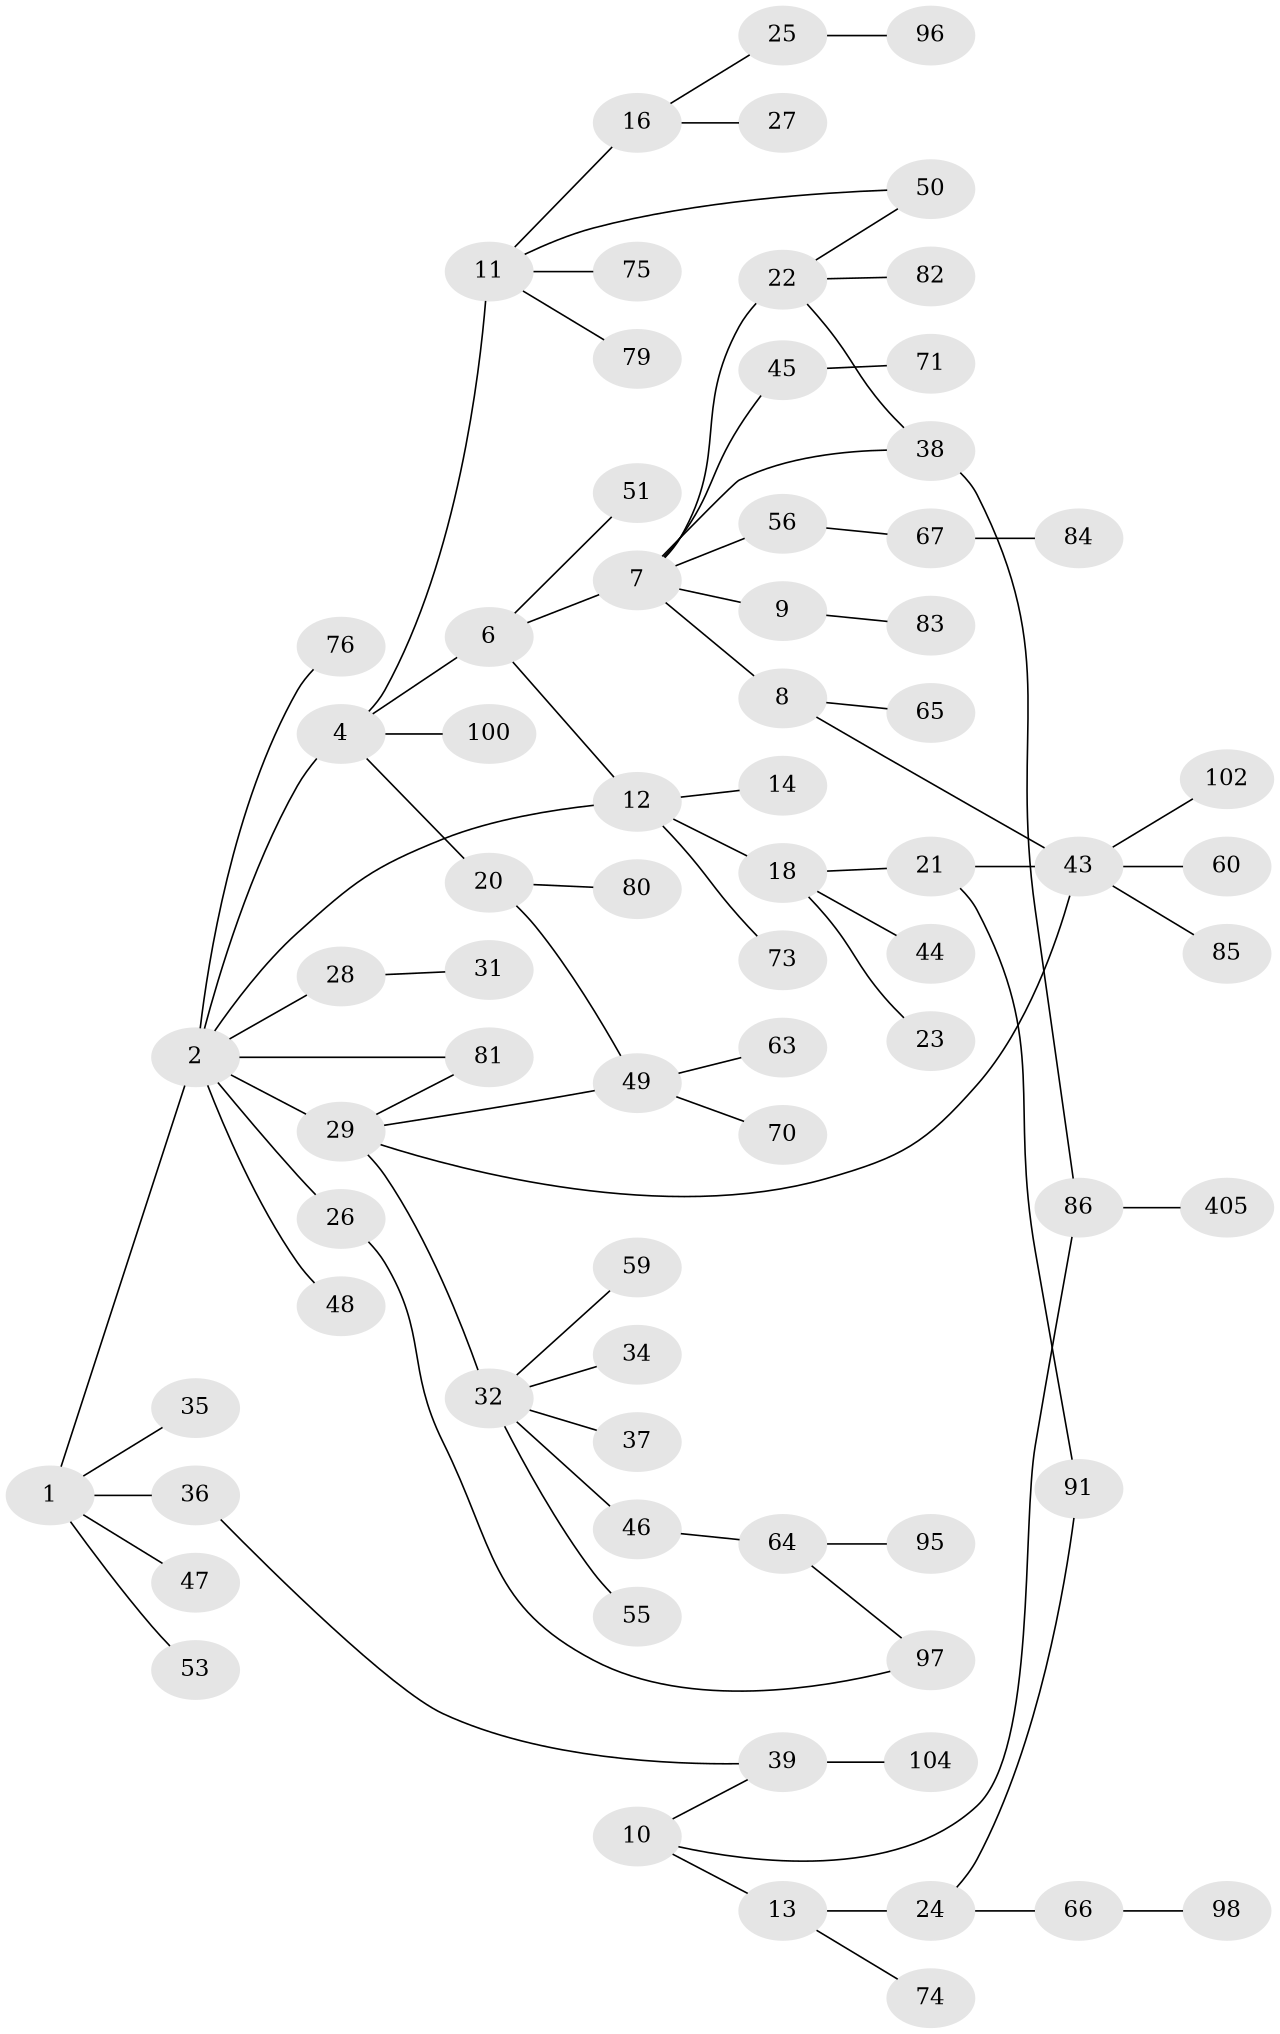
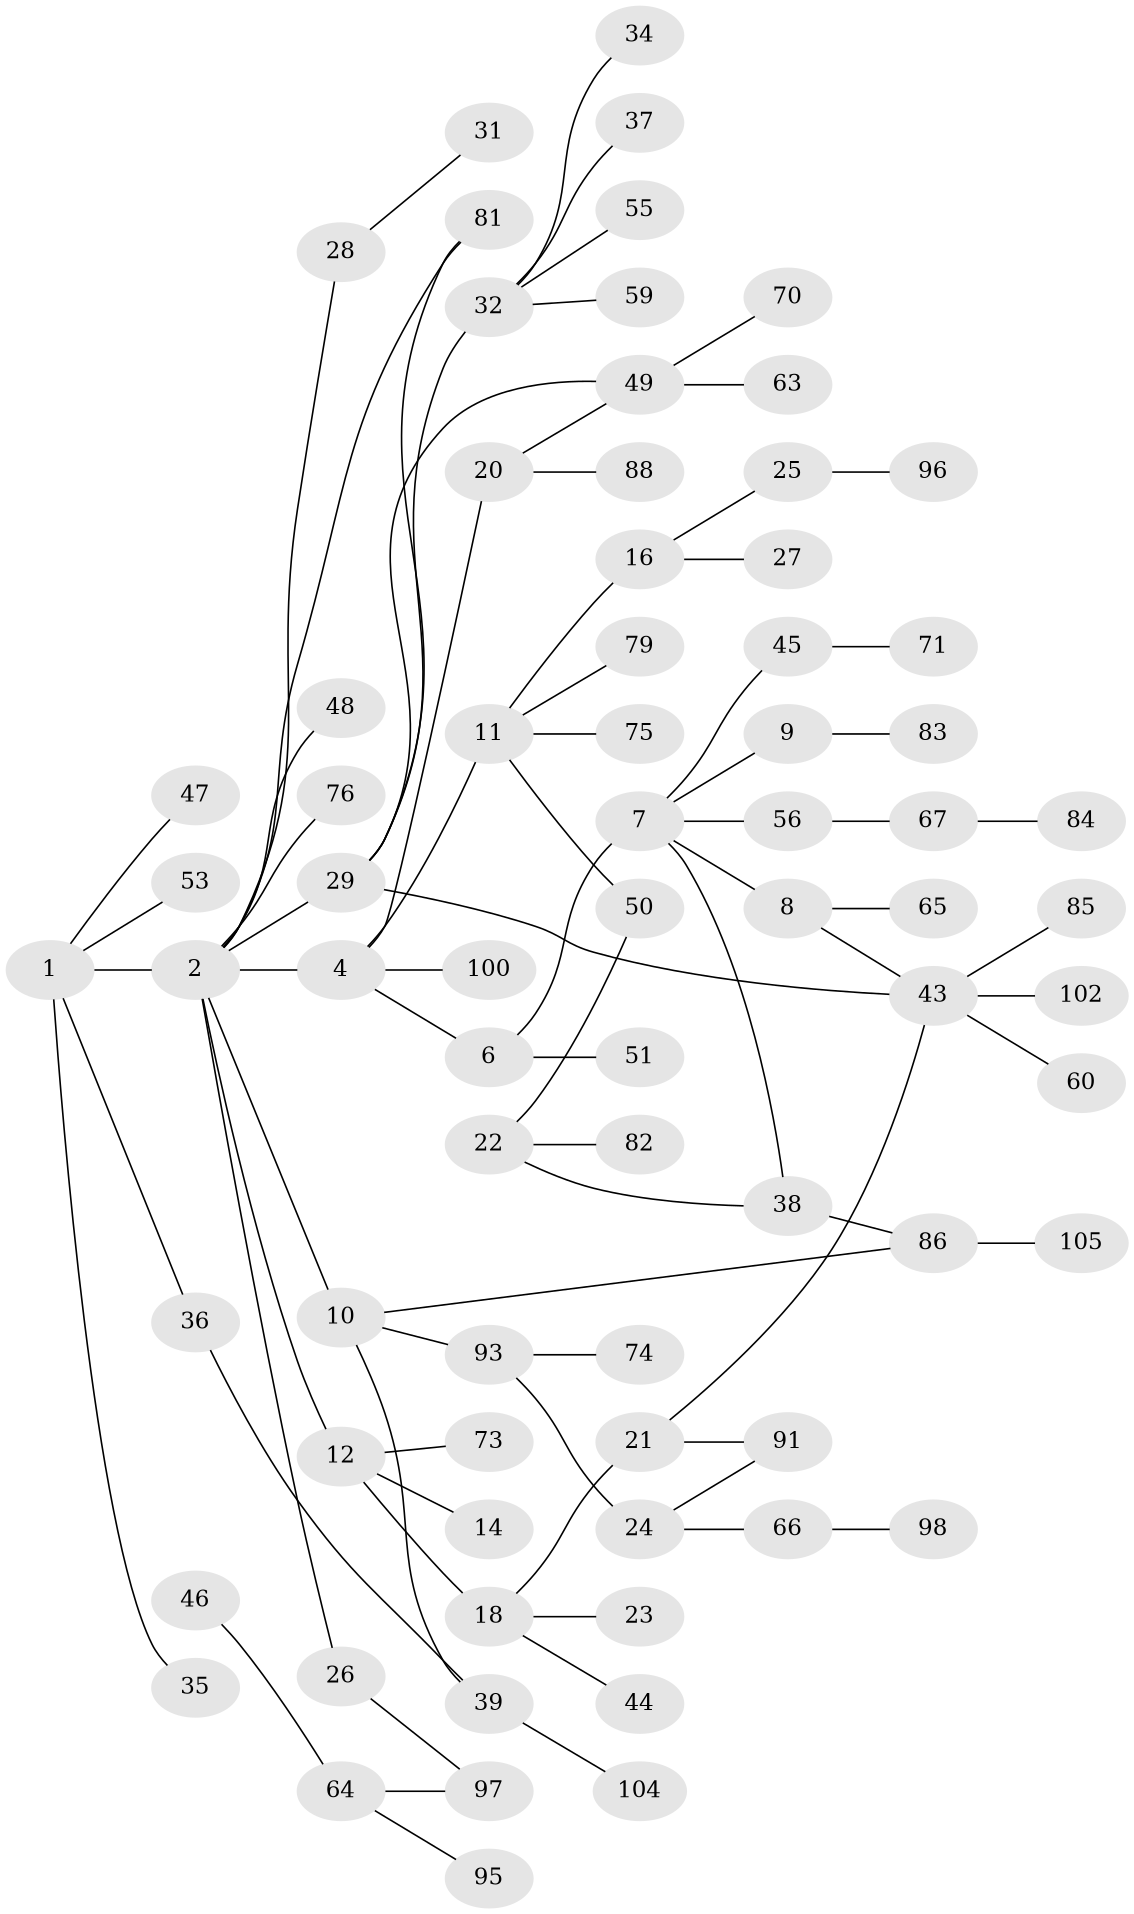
  graph {
    rankdir=LR
    node [color=gray90 style=filled]
    1 [super="+3"]
    2 [super="+17"]
    35
    36
    47
    53
    4 [super="+5"]
    10 [super="+19"]
    12 [super="+33"]
    26
    28
    29 [super="+99"]
    48
    76
    81
    39 [super="+77"]
    6
    11 [super="+61"]
    20 [super="+62"]
    100
-   13 [super="+15"]
+   13 [super="+15" label=93]
    86 [super="+87"]
    14
    18 [super="+30"]
    73
    97
    31 [super="+54"]
    43 [super="+52"]
    49 [super="+58"]
    32 [super="+41"]
    7 [super="+68"]
    51 [super="+93"]
    16
    50 [super="+96"]
    75
    79
-   88 [label=80]
+   88
    8 [super="+57"]
    9 [super="+78"]
    22 [super="+80"]
    38 [super="+101"]
    45
    56
    65
    83 [super="+89"]
    82
    71
    67 [super="+72"]
    60
    85
    102
    74
    24 [super="+42"]
    104
-   105 [label=405]
+   105
    25
    27
    21 [super="+40"]
    23
    44
    91 [super="+103"]
    66 [super="+69"]
    n63 [label=96]
    63
    70
    98
    34
    37 [super="+94"]
    46
    55
    59
    64 [super="+90"]
    95
    84
    1 -- 2
    1 -- 35
    1 -- 36
    1 -- 47
    1 -- 53
    2 -- 4
+   2 -- 10
    2 -- 12
    2 -- 26
    2 -- 28
    2 -- 29
    2 -- 48
    2 -- 76
    2 -- 81
    36 -- 39
    4 -- 6
    4 -- 11
    4 -- 20
    4 -- 100
    10 -- 39
    10 -- 13
    10 -- 86
    12 -- 14
    12 -- 18
    12 -- 73
    26 -- 97
    28 -- 31
    29 -- 81
    29 -- 43
    29 -- 49
    29 -- 32
    39 -- 104
-   6 -- 12
    6 -- 7
    6 -- 51
    11 -- 16
    11 -- 50
    11 -- 75
    11 -- 79
    20 -- 49
    20 -- 88
    13 -- 74
    13 -- 24
    86 -- 105
    18 -- 21
    18 -- 23
    18 -- 44
    43 -- 60
    43 -- 85
    43 -- 102
    49 -- 63
    49 -- 70
    32 -- 34
    32 -- 37
-   32 -- 46
    32 -- 55
    32 -- 59
    7 -- 8
    7 -- 9
-   7 -- 22
    7 -- 38
    7 -- 45
    7 -- 56
    16 -- 25
    16 -- 27
    8 -- 43
    8 -- 65
    9 -- 83
    22 -- 50
    22 -- 38
    22 -- 82
    38 -- 86
    45 -- 71
    56 -- 67
    67 -- 84
    24 -- 91
    24 -- 66
    25 -- n63
    21 -- 43
    21 -- 91
    66 -- 98
    46 -- 64
    64 -- 97
    64 -- 95
  }
